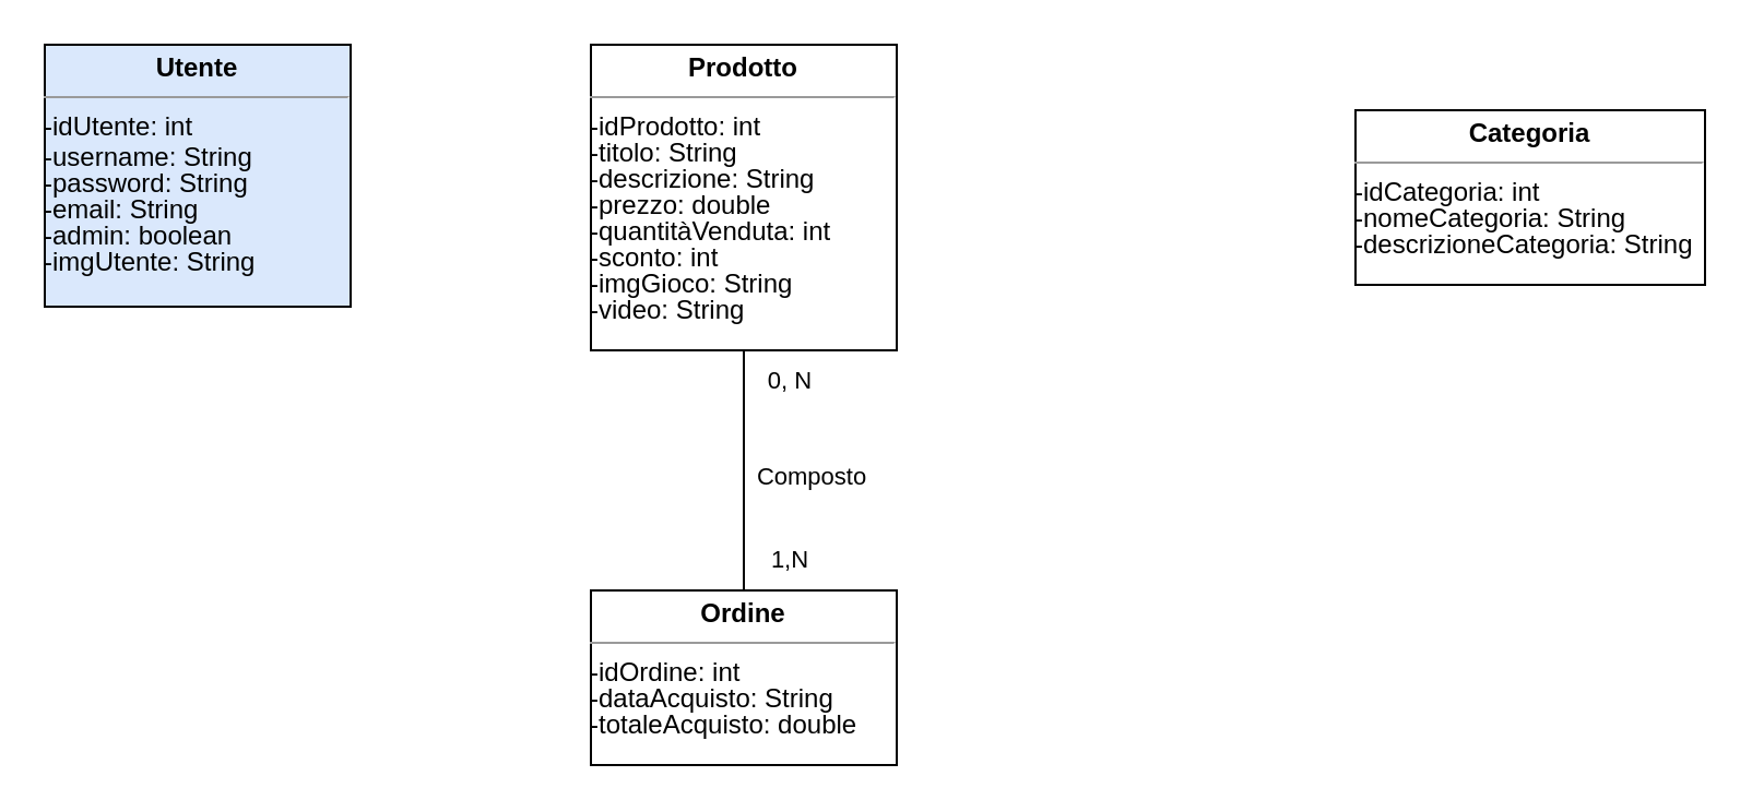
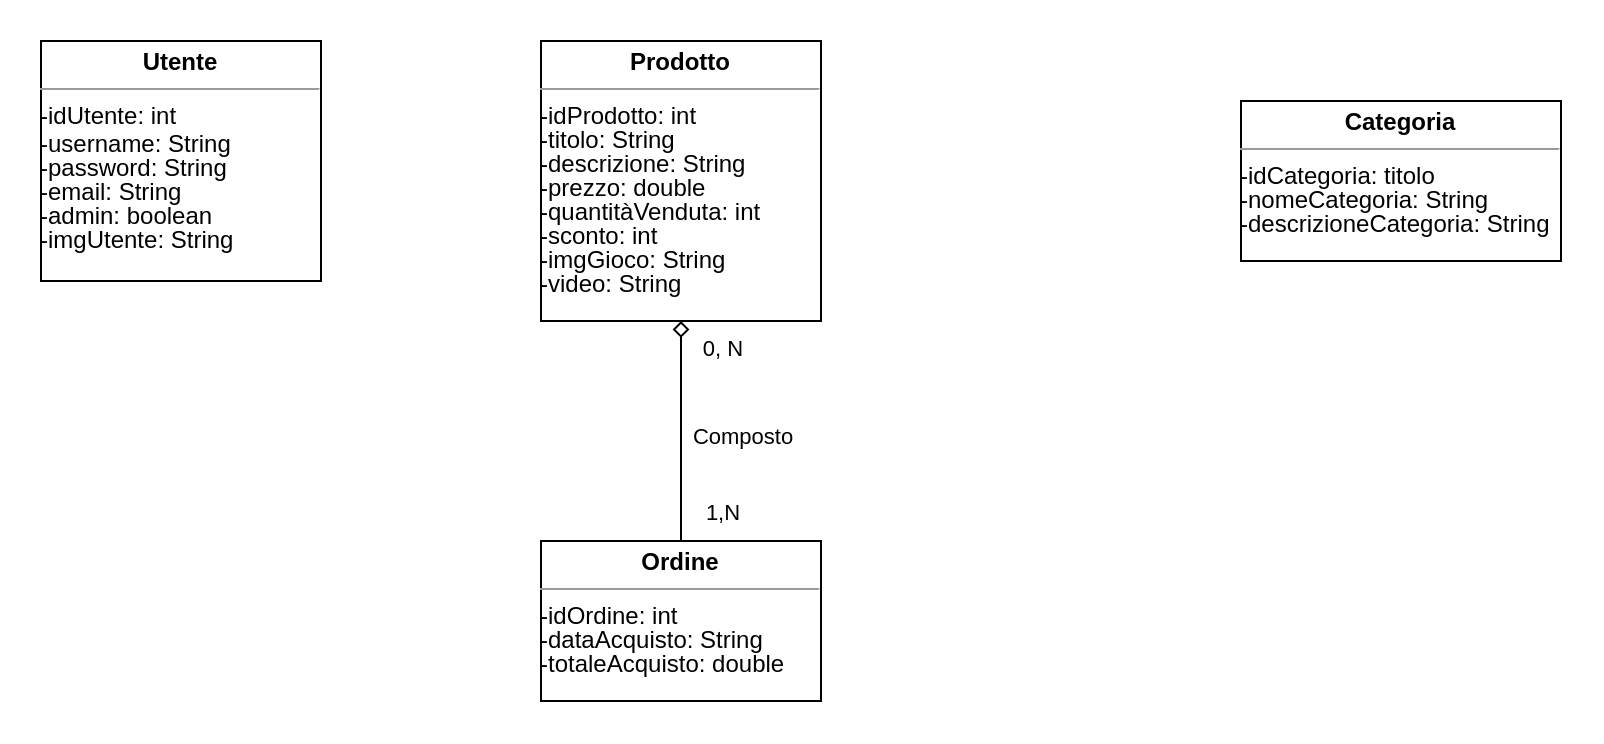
  <mxCell id="0" />
  <mxCell id="1" parent="0" />
- <mxCell id="2" value="&lt;p style=&quot;margin: 0px ; margin-top: 4px ; text-align: center&quot;&gt;&lt;b&gt;Utente&lt;/b&gt;&lt;/p&gt;&lt;hr size=&quot;1&quot;&gt;&lt;div style=&quot;height: 2px&quot;&gt;-idUtente: int&lt;/div&gt;&lt;div style=&quot;height: 2px&quot;&gt;&lt;br&gt;&lt;/div&gt;&lt;div style=&quot;height: 2px&quot;&gt;&lt;br&gt;&lt;/div&gt;&lt;div style=&quot;height: 2px&quot;&gt;&lt;br&gt;&lt;/div&gt;&lt;div style=&quot;height: 2px&quot;&gt;&lt;br&gt;&lt;/div&gt;&lt;div style=&quot;height: 2px&quot;&gt;&lt;br&gt;&lt;/div&gt;&lt;div style=&quot;height: 2px&quot;&gt;&lt;br&gt;&lt;/div&gt;&lt;div style=&quot;height: 2px&quot;&gt;-username: String&lt;/div&gt;&lt;div style=&quot;height: 2px&quot;&gt;&lt;br&gt;&lt;/div&gt;&lt;div style=&quot;height: 2px&quot;&gt;&lt;br&gt;&lt;/div&gt;&lt;div style=&quot;height: 2px&quot;&gt;&lt;br&gt;&lt;/div&gt;&lt;div style=&quot;height: 2px&quot;&gt;&lt;br&gt;&lt;/div&gt;&lt;div style=&quot;height: 2px&quot;&gt;&lt;br&gt;&lt;/div&gt;&lt;div style=&quot;height: 2px&quot;&gt;-password: String&lt;/div&gt;&lt;div style=&quot;height: 2px&quot;&gt;&lt;br&gt;&lt;/div&gt;&lt;div style=&quot;height: 2px&quot;&gt;&lt;br&gt;&lt;/div&gt;&lt;div style=&quot;height: 2px&quot;&gt;&lt;br&gt;&lt;/div&gt;&lt;div style=&quot;height: 2px&quot;&gt;&lt;br&gt;&lt;/div&gt;&lt;div style=&quot;height: 2px&quot;&gt;&lt;br&gt;&lt;/div&gt;&lt;div style=&quot;height: 2px&quot;&gt;-email: String&lt;/div&gt;&lt;div style=&quot;height: 2px&quot;&gt;&lt;br&gt;&lt;/div&gt;&lt;div style=&quot;height: 2px&quot;&gt;&lt;br&gt;&lt;/div&gt;&lt;div style=&quot;height: 2px&quot;&gt;&lt;br&gt;&lt;/div&gt;&lt;div style=&quot;height: 2px&quot;&gt;&lt;br&gt;&lt;/div&gt;&lt;div style=&quot;height: 2px&quot;&gt;&lt;br&gt;&lt;/div&gt;&lt;div style=&quot;height: 2px&quot;&gt;-admin: boolean&lt;/div&gt;&lt;div style=&quot;height: 2px&quot;&gt;&lt;br&gt;&lt;/div&gt;&lt;div style=&quot;height: 2px&quot;&gt;&lt;br&gt;&lt;/div&gt;&lt;div style=&quot;height: 2px&quot;&gt;&lt;br&gt;&lt;/div&gt;&lt;div style=&quot;height: 2px&quot;&gt;&lt;br&gt;&lt;/div&gt;&lt;div style=&quot;height: 2px&quot;&gt;&lt;br&gt;&lt;/div&gt;&lt;div style=&quot;height: 2px&quot;&gt;-imgUtente: String&lt;/div&gt;" style="verticalAlign=top;align=left;overflow=fill;fontSize=12;fontFamily=Helvetica;html=1;fillColor=#dae8fc;" vertex="1" parent="1"><mxGeometry x="20" y="20" width="140" height="120" as="geometry" /></mxCell>
- <mxCell id="3" value="&lt;p style=&quot;margin: 0px ; margin-top: 4px ; text-align: center&quot;&gt;&lt;b&gt;Categoria&lt;/b&gt;&lt;/p&gt;&lt;hr size=&quot;1&quot;&gt;&lt;div style=&quot;height: 2px&quot;&gt;-idCategoria: int&lt;/div&gt;&lt;div style=&quot;height: 2px&quot;&gt;&lt;br&gt;&lt;/div&gt;&lt;div style=&quot;height: 2px&quot;&gt;&lt;br&gt;&lt;/div&gt;&lt;div style=&quot;height: 2px&quot;&gt;&lt;br&gt;&lt;/div&gt;&lt;div style=&quot;height: 2px&quot;&gt;&lt;br&gt;&lt;/div&gt;&lt;div style=&quot;height: 2px&quot;&gt;&lt;br&gt;&lt;/div&gt;&lt;div style=&quot;height: 2px&quot;&gt;-nomeCategoria: String&lt;/div&gt;&lt;div style=&quot;height: 2px&quot;&gt;&lt;br&gt;&lt;/div&gt;&lt;div style=&quot;height: 2px&quot;&gt;&lt;br&gt;&lt;/div&gt;&lt;div style=&quot;height: 2px&quot;&gt;&lt;br&gt;&lt;/div&gt;&lt;div style=&quot;height: 2px&quot;&gt;&lt;br&gt;&lt;/div&gt;&lt;div style=&quot;height: 2px&quot;&gt;&lt;br&gt;&lt;/div&gt;&lt;div style=&quot;height: 2px&quot;&gt;-descrizioneCategoria: String&lt;/div&gt;" style="verticalAlign=top;align=left;overflow=fill;fontSize=12;fontFamily=Helvetica;html=1;" vertex="1" parent="1"><mxGeometry x="620" y="50" width="160" height="80" as="geometry" /></mxCell>
+ <mxCell id="2" value="&lt;p style=&quot;margin: 0px ; margin-top: 4px ; text-align: center&quot;&gt;&lt;b&gt;Utente&lt;/b&gt;&lt;/p&gt;&lt;hr size=&quot;1&quot;&gt;&lt;div style=&quot;height: 2px&quot;&gt;-idUtente: int&lt;/div&gt;&lt;div style=&quot;height: 2px&quot;&gt;&lt;br&gt;&lt;/div&gt;&lt;div style=&quot;height: 2px&quot;&gt;&lt;br&gt;&lt;/div&gt;&lt;div style=&quot;height: 2px&quot;&gt;&lt;br&gt;&lt;/div&gt;&lt;div style=&quot;height: 2px&quot;&gt;&lt;br&gt;&lt;/div&gt;&lt;div style=&quot;height: 2px&quot;&gt;&lt;br&gt;&lt;/div&gt;&lt;div style=&quot;height: 2px&quot;&gt;&lt;br&gt;&lt;/div&gt;&lt;div style=&quot;height: 2px&quot;&gt;-username: String&lt;/div&gt;&lt;div style=&quot;height: 2px&quot;&gt;&lt;br&gt;&lt;/div&gt;&lt;div style=&quot;height: 2px&quot;&gt;&lt;br&gt;&lt;/div&gt;&lt;div style=&quot;height: 2px&quot;&gt;&lt;br&gt;&lt;/div&gt;&lt;div style=&quot;height: 2px&quot;&gt;&lt;br&gt;&lt;/div&gt;&lt;div style=&quot;height: 2px&quot;&gt;&lt;br&gt;&lt;/div&gt;&lt;div style=&quot;height: 2px&quot;&gt;-password: String&lt;/div&gt;&lt;div style=&quot;height: 2px&quot;&gt;&lt;br&gt;&lt;/div&gt;&lt;div style=&quot;height: 2px&quot;&gt;&lt;br&gt;&lt;/div&gt;&lt;div style=&quot;height: 2px&quot;&gt;&lt;br&gt;&lt;/div&gt;&lt;div style=&quot;height: 2px&quot;&gt;&lt;br&gt;&lt;/div&gt;&lt;div style=&quot;height: 2px&quot;&gt;&lt;br&gt;&lt;/div&gt;&lt;div style=&quot;height: 2px&quot;&gt;-email: String&lt;/div&gt;&lt;div style=&quot;height: 2px&quot;&gt;&lt;br&gt;&lt;/div&gt;&lt;div style=&quot;height: 2px&quot;&gt;&lt;br&gt;&lt;/div&gt;&lt;div style=&quot;height: 2px&quot;&gt;&lt;br&gt;&lt;/div&gt;&lt;div style=&quot;height: 2px&quot;&gt;&lt;br&gt;&lt;/div&gt;&lt;div style=&quot;height: 2px&quot;&gt;&lt;br&gt;&lt;/div&gt;&lt;div style=&quot;height: 2px&quot;&gt;-admin: boolean&lt;/div&gt;&lt;div style=&quot;height: 2px&quot;&gt;&lt;br&gt;&lt;/div&gt;&lt;div style=&quot;height: 2px&quot;&gt;&lt;br&gt;&lt;/div&gt;&lt;div style=&quot;height: 2px&quot;&gt;&lt;br&gt;&lt;/div&gt;&lt;div style=&quot;height: 2px&quot;&gt;&lt;br&gt;&lt;/div&gt;&lt;div style=&quot;height: 2px&quot;&gt;&lt;br&gt;&lt;/div&gt;&lt;div style=&quot;height: 2px&quot;&gt;-imgUtente: String&lt;/div&gt;" style="verticalAlign=top;align=left;overflow=fill;fontSize=12;fontFamily=Helvetica;html=1;" vertex="1" parent="1"><mxGeometry x="20" y="20" width="140" height="120" as="geometry" /></mxCell>
+ <mxCell id="3" value="&lt;p style=&quot;margin: 0px ; margin-top: 4px ; text-align: center&quot;&gt;&lt;b&gt;Categoria&lt;/b&gt;&lt;/p&gt;&lt;hr size=&quot;1&quot;&gt;&lt;div style=&quot;height: 2px&quot;&gt;-idCategoria: titolo&lt;/div&gt;&lt;div style=&quot;height: 2px&quot;&gt;&lt;br&gt;&lt;/div&gt;&lt;div style=&quot;height: 2px&quot;&gt;&lt;br&gt;&lt;/div&gt;&lt;div style=&quot;height: 2px&quot;&gt;&lt;br&gt;&lt;/div&gt;&lt;div style=&quot;height: 2px&quot;&gt;&lt;br&gt;&lt;/div&gt;&lt;div style=&quot;height: 2px&quot;&gt;&lt;br&gt;&lt;/div&gt;&lt;div style=&quot;height: 2px&quot;&gt;-nomeCategoria: String&lt;/div&gt;&lt;div style=&quot;height: 2px&quot;&gt;&lt;br&gt;&lt;/div&gt;&lt;div style=&quot;height: 2px&quot;&gt;&lt;br&gt;&lt;/div&gt;&lt;div style=&quot;height: 2px&quot;&gt;&lt;br&gt;&lt;/div&gt;&lt;div style=&quot;height: 2px&quot;&gt;&lt;br&gt;&lt;/div&gt;&lt;div style=&quot;height: 2px&quot;&gt;&lt;br&gt;&lt;/div&gt;&lt;div style=&quot;height: 2px&quot;&gt;-descrizioneCategoria: String&lt;/div&gt;" style="verticalAlign=top;align=left;overflow=fill;fontSize=12;fontFamily=Helvetica;html=1;" vertex="1" parent="1"><mxGeometry x="620" y="50" width="160" height="80" as="geometry" /></mxCell>
  <mxCell id="4" value="&lt;p style=&quot;margin: 0px ; margin-top: 4px ; text-align: center&quot;&gt;&lt;b&gt;Prodotto&lt;/b&gt;&lt;/p&gt;&lt;hr size=&quot;1&quot;&gt;&lt;div style=&quot;height: 2px&quot;&gt;-idProdotto: int&lt;/div&gt;&lt;div style=&quot;height: 2px&quot;&gt;&lt;br&gt;&lt;/div&gt;&lt;div style=&quot;height: 2px&quot;&gt;&lt;br&gt;&lt;/div&gt;&lt;div style=&quot;height: 2px&quot;&gt;&lt;br&gt;&lt;/div&gt;&lt;div style=&quot;height: 2px&quot;&gt;&lt;br&gt;&lt;/div&gt;&lt;div style=&quot;height: 2px&quot;&gt;&lt;br&gt;&lt;/div&gt;&lt;div style=&quot;height: 2px&quot;&gt;-titolo: String&lt;/div&gt;&lt;div style=&quot;height: 2px&quot;&gt;&lt;br&gt;&lt;/div&gt;&lt;div style=&quot;height: 2px&quot;&gt;&lt;br&gt;&lt;/div&gt;&lt;div style=&quot;height: 2px&quot;&gt;&lt;br&gt;&lt;/div&gt;&lt;div style=&quot;height: 2px&quot;&gt;&lt;br&gt;&lt;/div&gt;&lt;div style=&quot;height: 2px&quot;&gt;&lt;br&gt;&lt;/div&gt;&lt;div style=&quot;height: 2px&quot;&gt;-descrizione: String&lt;/div&gt;&lt;div style=&quot;height: 2px&quot;&gt;&lt;br&gt;&lt;/div&gt;&lt;div style=&quot;height: 2px&quot;&gt;&lt;br&gt;&lt;/div&gt;&lt;div style=&quot;height: 2px&quot;&gt;&lt;br&gt;&lt;/div&gt;&lt;div style=&quot;height: 2px&quot;&gt;&lt;br&gt;&lt;/div&gt;&lt;div style=&quot;height: 2px&quot;&gt;&lt;br&gt;&lt;/div&gt;&lt;div style=&quot;height: 2px&quot;&gt;-prezzo: double&lt;/div&gt;&lt;div style=&quot;height: 2px&quot;&gt;&lt;br&gt;&lt;/div&gt;&lt;div style=&quot;height: 2px&quot;&gt;&lt;br&gt;&lt;/div&gt;&lt;div style=&quot;height: 2px&quot;&gt;&lt;br&gt;&lt;/div&gt;&lt;div style=&quot;height: 2px&quot;&gt;&lt;br&gt;&lt;/div&gt;&lt;div style=&quot;height: 2px&quot;&gt;&lt;br&gt;&lt;/div&gt;&lt;div style=&quot;height: 2px&quot;&gt;-quantitàVenduta: int&lt;/div&gt;&lt;div style=&quot;height: 2px&quot;&gt;&lt;br&gt;&lt;/div&gt;&lt;div style=&quot;height: 2px&quot;&gt;&lt;br&gt;&lt;/div&gt;&lt;div style=&quot;height: 2px&quot;&gt;&lt;br&gt;&lt;/div&gt;&lt;div style=&quot;height: 2px&quot;&gt;&lt;br&gt;&lt;/div&gt;&lt;div style=&quot;height: 2px&quot;&gt;&lt;br&gt;&lt;/div&gt;&lt;div style=&quot;height: 2px&quot;&gt;-sconto: int&lt;/div&gt;&lt;div style=&quot;height: 2px&quot;&gt;&lt;br&gt;&lt;/div&gt;&lt;div style=&quot;height: 2px&quot;&gt;&lt;br&gt;&lt;/div&gt;&lt;div style=&quot;height: 2px&quot;&gt;&lt;br&gt;&lt;/div&gt;&lt;div style=&quot;height: 2px&quot;&gt;&lt;br&gt;&lt;/div&gt;&lt;div style=&quot;height: 2px&quot;&gt;&lt;br&gt;&lt;/div&gt;&lt;div style=&quot;height: 2px&quot;&gt;-imgGioco: String&lt;/div&gt;&lt;div style=&quot;height: 2px&quot;&gt;&lt;br&gt;&lt;/div&gt;&lt;div style=&quot;height: 2px&quot;&gt;&lt;br&gt;&lt;/div&gt;&lt;div style=&quot;height: 2px&quot;&gt;&lt;br&gt;&lt;/div&gt;&lt;div style=&quot;height: 2px&quot;&gt;&lt;br&gt;&lt;/div&gt;&lt;div style=&quot;height: 2px&quot;&gt;&lt;br&gt;&lt;/div&gt;&lt;div style=&quot;height: 2px&quot;&gt;-video: String&lt;/div&gt;&lt;div style=&quot;height: 2px&quot;&gt;&lt;br&gt;&lt;/div&gt;" style="verticalAlign=top;align=left;overflow=fill;fontSize=12;fontFamily=Helvetica;html=1;" vertex="1" parent="1"><mxGeometry x="270" y="20" width="140" height="140" as="geometry" /></mxCell>
- <mxCell id="5" style="edgeStyle=orthogonalEdgeStyle;rounded=0;orthogonalLoop=1;jettySize=auto;html=1;exitX=0.5;exitY=0;exitDx=0;exitDy=0;entryX=0.5;entryY=1;entryDx=0;entryDy=0;endArrow=none;endFill=0;" edge="1" parent="1" source="9" target="4"><mxGeometry relative="1" as="geometry" /></mxCell>
+ <mxCell id="5" style="edgeStyle=orthogonalEdgeStyle;rounded=0;orthogonalLoop=1;jettySize=auto;html=1;exitX=0.5;exitY=0;exitDx=0;exitDy=0;entryX=0.5;entryY=1;entryDx=0;entryDy=0;endArrow=diamond;endFill=0;" edge="1" parent="1" source="9" target="4"><mxGeometry relative="1" as="geometry" /></mxCell>
  <mxCell id="6" value="Composto" style="edgeLabel;html=1;align=center;verticalAlign=middle;resizable=0;points=[];" vertex="1" connectable="0" parent="5"><mxGeometry x="-0.036" y="-3" relative="1" as="geometry"><mxPoint x="27" as="offset" /></mxGeometry></mxCell>
  <mxCell id="7" value="1,N" style="edgeLabel;html=1;align=center;verticalAlign=middle;resizable=0;points=[];" vertex="1" connectable="0" parent="5"><mxGeometry x="-0.728" relative="1" as="geometry"><mxPoint x="20" as="offset" /></mxGeometry></mxCell>
  <mxCell id="8" value="0, N" style="edgeLabel;html=1;align=center;verticalAlign=middle;resizable=0;points=[];" vertex="1" connectable="0" parent="5"><mxGeometry x="0.759" y="-1" relative="1" as="geometry"><mxPoint x="19" as="offset" /></mxGeometry></mxCell>
  <mxCell id="9" value="&lt;p style=&quot;margin: 0px ; margin-top: 4px ; text-align: center&quot;&gt;&lt;b&gt;Ordine&lt;/b&gt;&lt;/p&gt;&lt;hr size=&quot;1&quot;&gt;&lt;div style=&quot;height: 2px&quot;&gt;-idOrdine: int&lt;/div&gt;&lt;div style=&quot;height: 2px&quot;&gt;&lt;br&gt;&lt;/div&gt;&lt;div style=&quot;height: 2px&quot;&gt;&lt;br&gt;&lt;/div&gt;&lt;div style=&quot;height: 2px&quot;&gt;&lt;br&gt;&lt;/div&gt;&lt;div style=&quot;height: 2px&quot;&gt;&lt;br&gt;&lt;/div&gt;&lt;div style=&quot;height: 2px&quot;&gt;&lt;br&gt;&lt;/div&gt;&lt;div style=&quot;height: 2px&quot;&gt;-dataAcquisto: String&lt;/div&gt;&lt;div style=&quot;height: 2px&quot;&gt;&lt;br&gt;&lt;/div&gt;&lt;div style=&quot;height: 2px&quot;&gt;&lt;br&gt;&lt;/div&gt;&lt;div style=&quot;height: 2px&quot;&gt;&lt;br&gt;&lt;/div&gt;&lt;div style=&quot;height: 2px&quot;&gt;&lt;br&gt;&lt;/div&gt;&lt;div style=&quot;height: 2px&quot;&gt;&lt;br&gt;&lt;/div&gt;&lt;div style=&quot;height: 2px&quot;&gt;-totaleAcquisto: double&lt;/div&gt;&lt;div style=&quot;height: 2px&quot;&gt;&lt;br&gt;&lt;/div&gt;" style="verticalAlign=top;align=left;overflow=fill;fontSize=12;fontFamily=Helvetica;html=1;" vertex="1" parent="1"><mxGeometry x="270" y="270" width="140" height="80" as="geometry" /></mxCell>
  <mxCell id="10" style="edgeStyle=orthogonalEdgeStyle;rounded=0;orthogonalLoop=1;jettySize=auto;html=1;exitX=0.5;exitY=1;exitDx=0;exitDy=0;endArrow=none;endFill=0;" edge="1" parent="1" source="9" target="9"><mxGeometry relative="1" as="geometry" /></mxCell>
